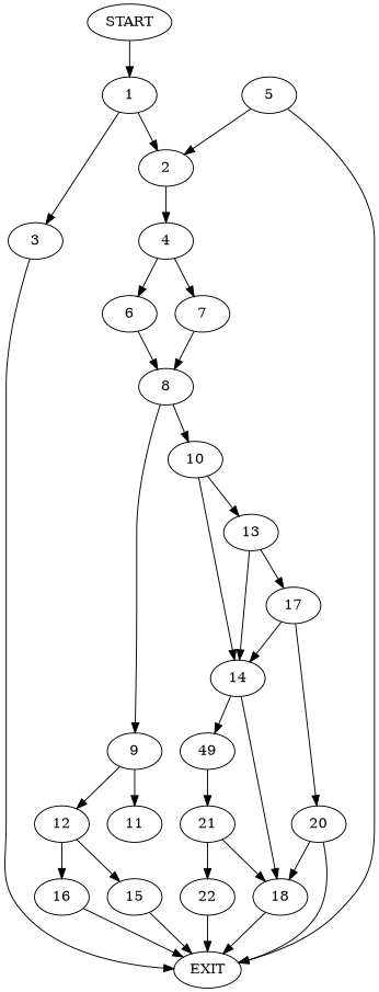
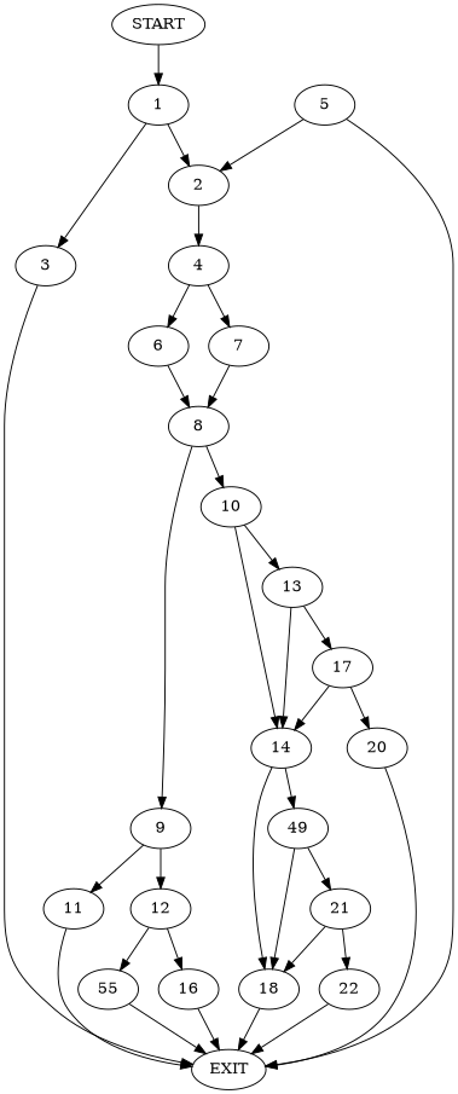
  digraph {
    n1 [label=START]
    1
    2
    3
    n5 [label=EXIT]
    4
    6
    7
    5
    8
    9
    10
    11
    12
    13
    14
-   15
+   15 [label=55]
    16
    17
    18
    n21 [label=49]
    20
    21
    22
    n1 -> 1
    1 -> 2
    1 -> 3
    2 -> 4
    3 -> n5
    4 -> 6
    4 -> 7
    6 -> 8
    7 -> 8
    5 -> 2
    5 -> n5
    8 -> 9
    8 -> 10
    9 -> 11
    9 -> 12
    10 -> 13
    10 -> 14
+   11 -> n5
    12 -> 15
    12 -> 16
    13 -> 14
    13 -> 17
    14 -> 18
    14 -> n21
    15 -> n5
    16 -> n5
    17 -> 14
    17 -> 20
    18 -> n5
-   20 -> 18
+   n21 -> 18
    n21 -> 21
    20 -> n5
    21 -> 18
    21 -> 22
    22 -> n5
  }
